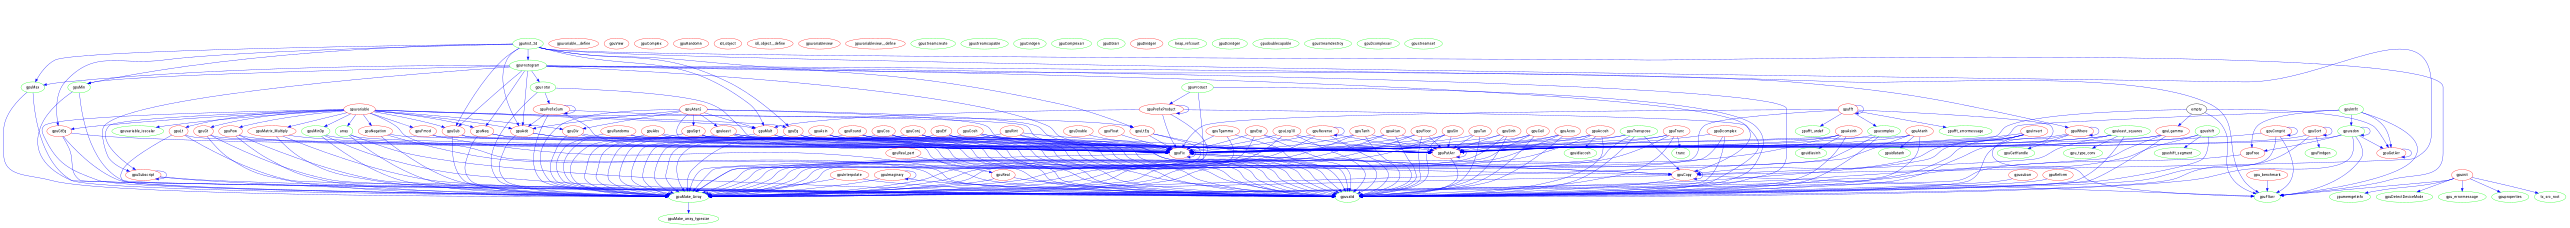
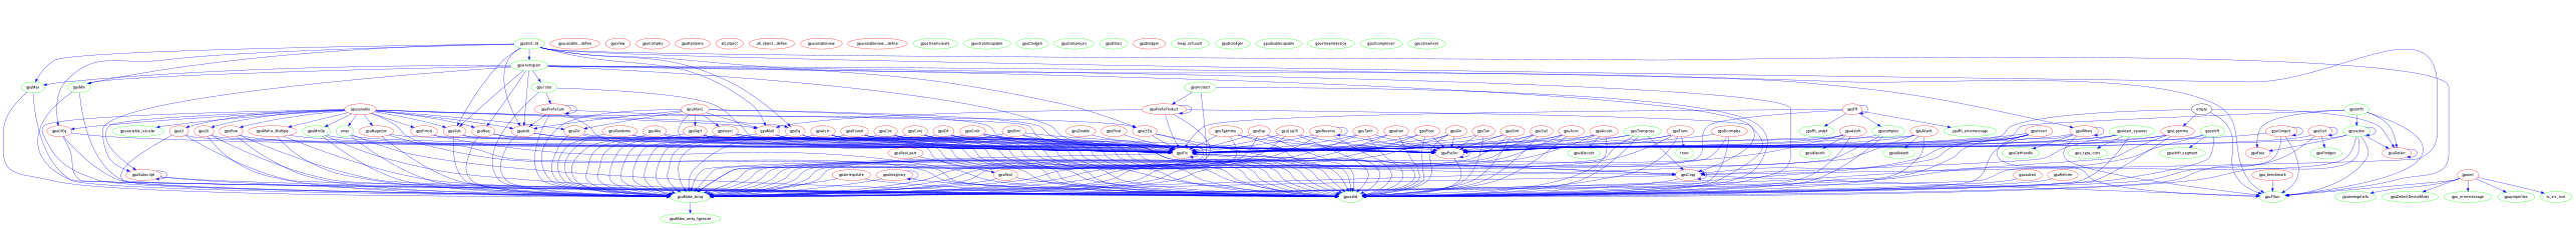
  strict digraph {
    fontname="Roboto Condensed"
    node [color=red fontname="Roboto Condensed"]
    edge [color=blue fontname="Roboto Condensed"]
    gpuAsin
    gpuFix
    gpuPutArr
    gpuMake_Array [color=green]
    gpuvalid [color=green]
    gpuCopy
    gpuMake_array_typesize [color=green]
    gpuFltarr [color=green]
    gpuMatrix_Multiply
    gpuvariable
    gpuEq
    gpuMult
    gpuLtEq
    gpuDiv
    gpuGt
    gpuSub
    gpuLt
    gpuAdd
    gpuSubscript
    gpuPow
    gpuGtEq
    gpuNeq
    gpuFmod
    gpuNegation
    gpuMinOp [color=green]
    n26 [color=green label=array]
    gpuvariable_isscalar [color=green]
    gpuvariable__define
    gpuDetectDeviceMode [color=green]
    gpuinit
    gpu_errormessage [color=green]
    gpuproperties [color=green]
    tx_src_root [color=green]
    gpumemgetinfo [color=green]
    gpuRound
    gpuCos
    gpuView
    gpuConj
    gpuErf
    gpuCongrid
    gpuCosh
    gpuRint
    gpuComplex
    gpuSort
    gpuFindgen [color=green]
    gpuTgamma
    gpuAcosh
    gpuidlacosh [color=green]
    gpuDouble
    gpuExp
    gpuRandomn
    gpuLog10
    gpuLgamma
    gpuReverse
    gpuAsinh
    gpuidlasinh [color=green]
    gpuDcomplex
    gpusubarr
    gpuSqrt
    gpuGetArr
    gpufft
    gpucomplex [color=green]
    gpufft_errormessage [color=green]
    gpufft_undef [color=green]
    gpu_benchmark
    gpuReal
    idl_object
    idl_object__define
    gpuTanh
    gpuAtan
    gpuFloor
    gpuReform
    n73 [label=gpuleast]
    gpuCeil
    gpuInvert
    gpuWhere
    gpuGetHandle [color=green]
    gpuAtanh
    gpuidlatanh [color=green]
    gpuTan
    gpuImaginary
    gpuPrefixSum
    gpuSin
    gpuAbs
    gpuRandomu
    gpuFloat
    gpuSinh
    gpuReal_part
    gpuAcos
    gpuInterpolate
    gpuvariableview
    gpuvariableview__define
    gpuPrefixProduct
    gpuAtan2
    gpuTrunc
    trunc [color=green]
    gpustreamcreate [color=green]
    gpustreamcapable [color=green]
    gpuProduct [color=green]
    gpulmfit [color=green]
    gpuFree
    gpuradon [color=green]
    gpuCindgen [color=green]
    gpushift_segment [color=green]
    gpushift [color=green]
    gpuMin [color=green]
    gpuhist_2d [color=green]
    gpuHistogram [color=green]
    gpuMax [color=green]
    gpuTotal [color=green]
    gpuComplexarr [color=green]
    gpuDblarr [color=green]
    gpu_type_conv [color=green]
    gpuDindgen
    heap_refcount [color=green]
    gpuDcindgen [color=green]
    gpudoublecapable [color=green]
    gpuTranspose [color=green]
    gpuleast_squares [color=green]
    gpustreamdestroy [color=green]
    gpuDcomplexarr [color=green]
    gpustreamset [color=green]
    empty [color=""]
    gpuAsin -> gpuFix
    gpuAsin -> gpuPutArr
    gpuAsin -> gpuMake_Array
    gpuAsin -> gpuvalid
    gpuFix -> gpuFix
    gpuFix -> gpuMake_Array
    gpuFix -> gpuvalid
    gpuFix -> gpuCopy
    gpuPutArr -> gpuPutArr
    gpuPutArr -> gpuvalid
    gpuMake_Array -> gpuMake_array_typesize
    gpuCopy -> gpuFix
    gpuCopy -> gpuMake_Array
    gpuCopy -> gpuvalid
    gpuCopy -> gpuCopy
    gpuCopy -> gpuFltarr
    gpuMatrix_Multiply -> gpuFix
    gpuMatrix_Multiply -> gpuMake_Array
    gpuMatrix_Multiply -> gpuvalid
    gpuvariable -> gpuMake_Array
    gpuvariable -> gpuvalid
    gpuvariable -> gpuMatrix_Multiply
    gpuvariable -> gpuEq
    gpuvariable -> gpuMult
    gpuvariable -> gpuLtEq
    gpuvariable -> gpuDiv
    gpuvariable -> gpuGt
    gpuvariable -> gpuSub
    gpuvariable -> gpuLt
    gpuvariable -> gpuAdd
    gpuvariable -> gpuSubscript
    gpuvariable -> gpuPow
    gpuvariable -> gpuGtEq
    gpuvariable -> gpuNeq
    gpuvariable -> gpuFmod
    gpuvariable -> gpuNegation
    gpuvariable -> gpuMinOp
    gpuvariable -> n26
    gpuvariable -> gpuvariable_isscalar
    gpuEq -> gpuFix
    gpuEq -> gpuMake_Array
    gpuEq -> gpuvalid
    gpuMult -> gpuFix
    gpuMult -> gpuMake_Array
    gpuMult -> gpuvalid
    gpuLtEq -> gpuFix
    gpuLtEq -> gpuMake_Array
    gpuLtEq -> gpuvalid
    gpuDiv -> gpuFix
    gpuDiv -> gpuMake_Array
    gpuDiv -> gpuvalid
    gpuGt -> gpuFix
    gpuGt -> gpuMake_Array
    gpuGt -> gpuvalid
    gpuSub -> gpuFix
    gpuSub -> gpuMake_Array
    gpuSub -> gpuvalid
    gpuLt -> gpuFix
    gpuLt -> gpuMake_Array
    gpuLt -> gpuvalid
    gpuAdd -> gpuFix
    gpuAdd -> gpuMake_Array
    gpuAdd -> gpuvalid
    gpuSubscript -> gpuMake_Array
    gpuSubscript -> gpuvalid
    gpuSubscript -> gpuSubscript
    gpuPow -> gpuFix
    gpuPow -> gpuMake_Array
    gpuPow -> gpuvalid
    gpuGtEq -> gpuFix
    gpuGtEq -> gpuMake_Array
    gpuGtEq -> gpuvalid
    gpuNeq -> gpuFix
    gpuNeq -> gpuMake_Array
    gpuNeq -> gpuvalid
    gpuFmod -> gpuFix
    gpuFmod -> gpuvalid
    gpuNegation -> gpuFix
    gpuNegation -> gpuMake_Array
    gpuNegation -> gpuvalid
    gpuMinOp -> gpuPutArr
    gpuMinOp -> gpuMake_Array
    gpuMinOp -> gpuvalid
    n26 -> gpuPutArr
    n26 -> gpuMake_Array
    n26 -> gpuvalid
    gpuinit -> gpuFltarr
    gpuinit -> gpuDetectDeviceMode
    gpuinit -> gpu_errormessage
    gpuinit -> gpuproperties
    gpuinit -> tx_src_root
    gpuinit -> gpumemgetinfo
    gpuRound -> gpuFix
    gpuRound -> gpuPutArr
    gpuRound -> gpuMake_Array
    gpuRound -> gpuvalid
    gpuCos -> gpuFix
    gpuCos -> gpuPutArr
    gpuCos -> gpuMake_Array
    gpuCos -> gpuvalid
    gpuConj -> gpuFix
    gpuConj -> gpuPutArr
    gpuConj -> gpuMake_Array
    gpuConj -> gpuvalid
    gpuErf -> gpuFix
    gpuErf -> gpuPutArr
    gpuErf -> gpuMake_Array
    gpuErf -> gpuvalid
    gpuCongrid -> gpuFix
    gpuCongrid -> gpuvalid
    gpuCongrid -> gpuFltarr
    gpuCongrid -> gpuCongrid
    gpuCosh -> gpuFix
    gpuCosh -> gpuPutArr
    gpuCosh -> gpuMake_Array
    gpuCosh -> gpuvalid
    gpuRint -> gpuFix
    gpuRint -> gpuPutArr
    gpuRint -> gpuMake_Array
    gpuRint -> gpuvalid
    gpuSort -> gpuPutArr
    gpuSort -> gpuvalid
    gpuSort -> gpuSort
    gpuSort -> gpuFindgen
    gpuTgamma -> gpuFix
+   gpuTgamma -> gpuPutArr
    gpuTgamma -> gpuMake_Array
    gpuTgamma -> gpuvalid
    gpuAcosh -> gpuFix
    gpuAcosh -> gpuPutArr
    gpuAcosh -> gpuMake_Array
    gpuAcosh -> gpuvalid
    gpuAcosh -> gpuidlacosh
    gpuDouble -> gpuFix
    gpuExp -> gpuFix
    gpuExp -> gpuPutArr
    gpuExp -> gpuMake_Array
    gpuExp -> gpuvalid
    gpuLog10 -> gpuFix
    gpuLog10 -> gpuPutArr
    gpuLog10 -> gpuMake_Array
    gpuLog10 -> gpuvalid
    gpuLgamma -> gpuFix
    gpuLgamma -> gpuPutArr
    gpuLgamma -> gpuMake_Array
    gpuLgamma -> gpuvalid
    gpuReverse -> gpuFix
    gpuReverse -> gpuPutArr
    gpuReverse -> gpuMake_Array
    gpuReverse -> gpuvalid
    gpuReverse -> gpuReverse
    gpuAsinh -> gpuFix
    gpuAsinh -> gpuPutArr
    gpuAsinh -> gpuMake_Array
    gpuAsinh -> gpuvalid
    gpuAsinh -> gpuidlasinh
    gpuDcomplex -> gpuPutArr
    gpuDcomplex -> gpuMake_Array
    gpuDcomplex -> gpuvalid
    gpusubarr -> gpuvalid
    gpuSqrt -> gpuFix
    gpuSqrt -> gpuPutArr
    gpuSqrt -> gpuMake_Array
    gpuSqrt -> gpuvalid
    gpuGetArr -> gpuGetArr
    gpufft -> gpuFix
    gpufft -> gpuMake_Array
-   gpufft -> gpuvalid
    gpufft -> gpufft
    gpufft -> gpucomplex
    gpufft -> gpufft_errormessage
    gpufft -> gpufft_undef
    gpucomplex -> gpuPutArr
    gpucomplex -> gpuMake_Array
    gpucomplex -> gpuvalid
    gpu_benchmark -> gpuFltarr
    gpuReal -> gpuMake_Array
    gpuReal -> gpuvalid
    gpuTanh -> gpuFix
    gpuTanh -> gpuPutArr
    gpuTanh -> gpuMake_Array
    gpuTanh -> gpuvalid
    gpuAtan -> gpuFix
    gpuAtan -> gpuPutArr
    gpuAtan -> gpuMake_Array
    gpuAtan -> gpuvalid
    gpuFloor -> gpuFix
    gpuFloor -> gpuPutArr
    gpuFloor -> gpuMake_Array
    gpuFloor -> gpuvalid
    gpuReform -> gpuvalid
    n73 -> gpuFix
    n73 -> gpuPutArr
    n73 -> gpuMake_Array
    n73 -> gpuvalid
    gpuCeil -> gpuFix
    gpuCeil -> gpuPutArr
    gpuCeil -> gpuMake_Array
    gpuCeil -> gpuvalid
    gpuInvert -> gpuFix
    gpuInvert -> gpuPutArr
    gpuInvert -> gpuMake_Array
    gpuInvert -> gpuvalid
    gpuInvert -> gpuCopy
    gpuInvert -> gpuFltarr
    gpuWhere -> gpuPutArr
    gpuWhere -> gpuvalid
+   gpuWhere -> gpuFltarr
    gpuWhere -> gpuWhere
    gpuWhere -> gpuGetHandle
    gpuAtanh -> gpuFix
    gpuAtanh -> gpuPutArr
    gpuAtanh -> gpuMake_Array
    gpuAtanh -> gpuvalid
    gpuAtanh -> gpuidlatanh
    gpuTan -> gpuFix
    gpuTan -> gpuPutArr
    gpuTan -> gpuvalid
    gpuImaginary -> gpuMake_Array
    gpuImaginary -> gpuvalid
    gpuImaginary -> gpuImaginary
    gpuPrefixSum -> gpuFix
    gpuPrefixSum -> gpuMake_Array
    gpuPrefixSum -> gpuvalid
    gpuPrefixSum -> gpuAdd
    gpuPrefixSum -> gpuPrefixSum
    gpuSin -> gpuFix
    gpuSin -> gpuPutArr
    gpuSin -> gpuMake_Array
    gpuSin -> gpuvalid
    gpuAbs -> gpuFix
    gpuAbs -> gpuMake_Array
    gpuAbs -> gpuvalid
    gpuRandomu -> gpuFix
    gpuRandomu -> gpuMake_Array
    gpuRandomu -> gpuvalid
    gpuFloat -> gpuFix
    gpuSinh -> gpuFix
    gpuSinh -> gpuPutArr
    gpuSinh -> gpuMake_Array
    gpuSinh -> gpuvalid
    gpuReal_part -> gpuReal
    gpuAcos -> gpuFix
    gpuAcos -> gpuPutArr
    gpuAcos -> gpuMake_Array
    gpuAcos -> gpuvalid
    gpuInterpolate -> gpuMake_Array
    gpuInterpolate -> gpuvalid
    gpuPrefixProduct -> gpuFix
    gpuPrefixProduct -> gpuMake_Array
    gpuPrefixProduct -> gpuvalid
    gpuPrefixProduct -> gpuMult
    gpuPrefixProduct -> gpuPrefixProduct
    gpuAtan2 -> gpuFix
    gpuAtan2 -> gpuMake_Array
    gpuAtan2 -> gpuvalid
    gpuAtan2 -> gpuCopy
    gpuAtan2 -> gpuMult
    gpuAtan2 -> gpuDiv
    gpuAtan2 -> gpuAdd
    gpuAtan2 -> gpuSqrt
    gpuAtan2 -> n73
    gpuTrunc -> gpuFix
    gpuTrunc -> gpuPutArr
    gpuTrunc -> gpuMake_Array
    gpuTrunc -> gpuvalid
    gpuTrunc -> trunc
    gpuProduct -> gpuMake_Array
    gpuProduct -> gpuvalid
    gpuProduct -> gpuPrefixProduct
    gpulmfit -> gpuPutArr
    gpulmfit -> gpuFltarr
    gpulmfit -> gpuGetArr
    gpulmfit -> gpuFree
    gpulmfit -> gpuradon
    gpuradon -> gpuPutArr
-   gpuFree -> gpuMake_Array
+   gpuradon -> gpuMake_Array
    gpuradon -> gpuvalid
    gpuradon -> gpuFltarr
    gpuradon -> gpuGetArr
    gpuradon -> gpuFree
    gpuradon -> gpuradon
    gpushift -> gpuFix
    gpushift -> gpuMake_Array
    gpushift -> gpuvalid
    gpushift -> gpushift_segment
    gpuMin -> gpuMake_Array
    gpuMin -> gpuvalid
    gpuhist_2d -> gpuCopy
    gpuhist_2d -> gpuFltarr
    gpuhist_2d -> gpuEq
    gpuhist_2d -> gpuMult
    gpuhist_2d -> gpuLtEq
    gpuhist_2d -> gpuSub
    gpuhist_2d -> gpuAdd
    gpuhist_2d -> gpuGtEq
    gpuhist_2d -> gpuMin
    gpuhist_2d -> gpuHistogram
    gpuhist_2d -> gpuMax
    gpuHistogram -> gpuFix
    gpuHistogram -> gpuvalid
    gpuHistogram -> gpuCopy
    gpuHistogram -> gpuFltarr
    gpuHistogram -> gpuSub
    gpuHistogram -> gpuAdd
    gpuHistogram -> gpuSubscript
    gpuHistogram -> gpuNeq
    gpuHistogram -> gpuWhere
    gpuHistogram -> gpuMin
    gpuHistogram -> gpuMax
    gpuHistogram -> gpuTotal
    gpuMax -> gpuMake_Array
    gpuMax -> gpuvalid
    gpuTotal -> gpuMake_Array
    gpuTotal -> gpuvalid
    gpuTotal -> gpuPrefixSum
    gpuTranspose -> gpuFix
    gpuTranspose -> gpuPutArr
    gpuTranspose -> gpuMake_Array
    gpuTranspose -> gpuvalid
    gpuTranspose -> gpuCopy
    gpuleast_squares -> gpuFix
    gpuleast_squares -> gpuPutArr
    gpuleast_squares -> gpuvalid
    gpuleast_squares -> gpuCopy
    gpuleast_squares -> gpu_type_conv
    empty -> gpuPutArr
    empty -> gpuFltarr
    empty -> gpuLgamma
    empty -> gpuGetArr
  }
